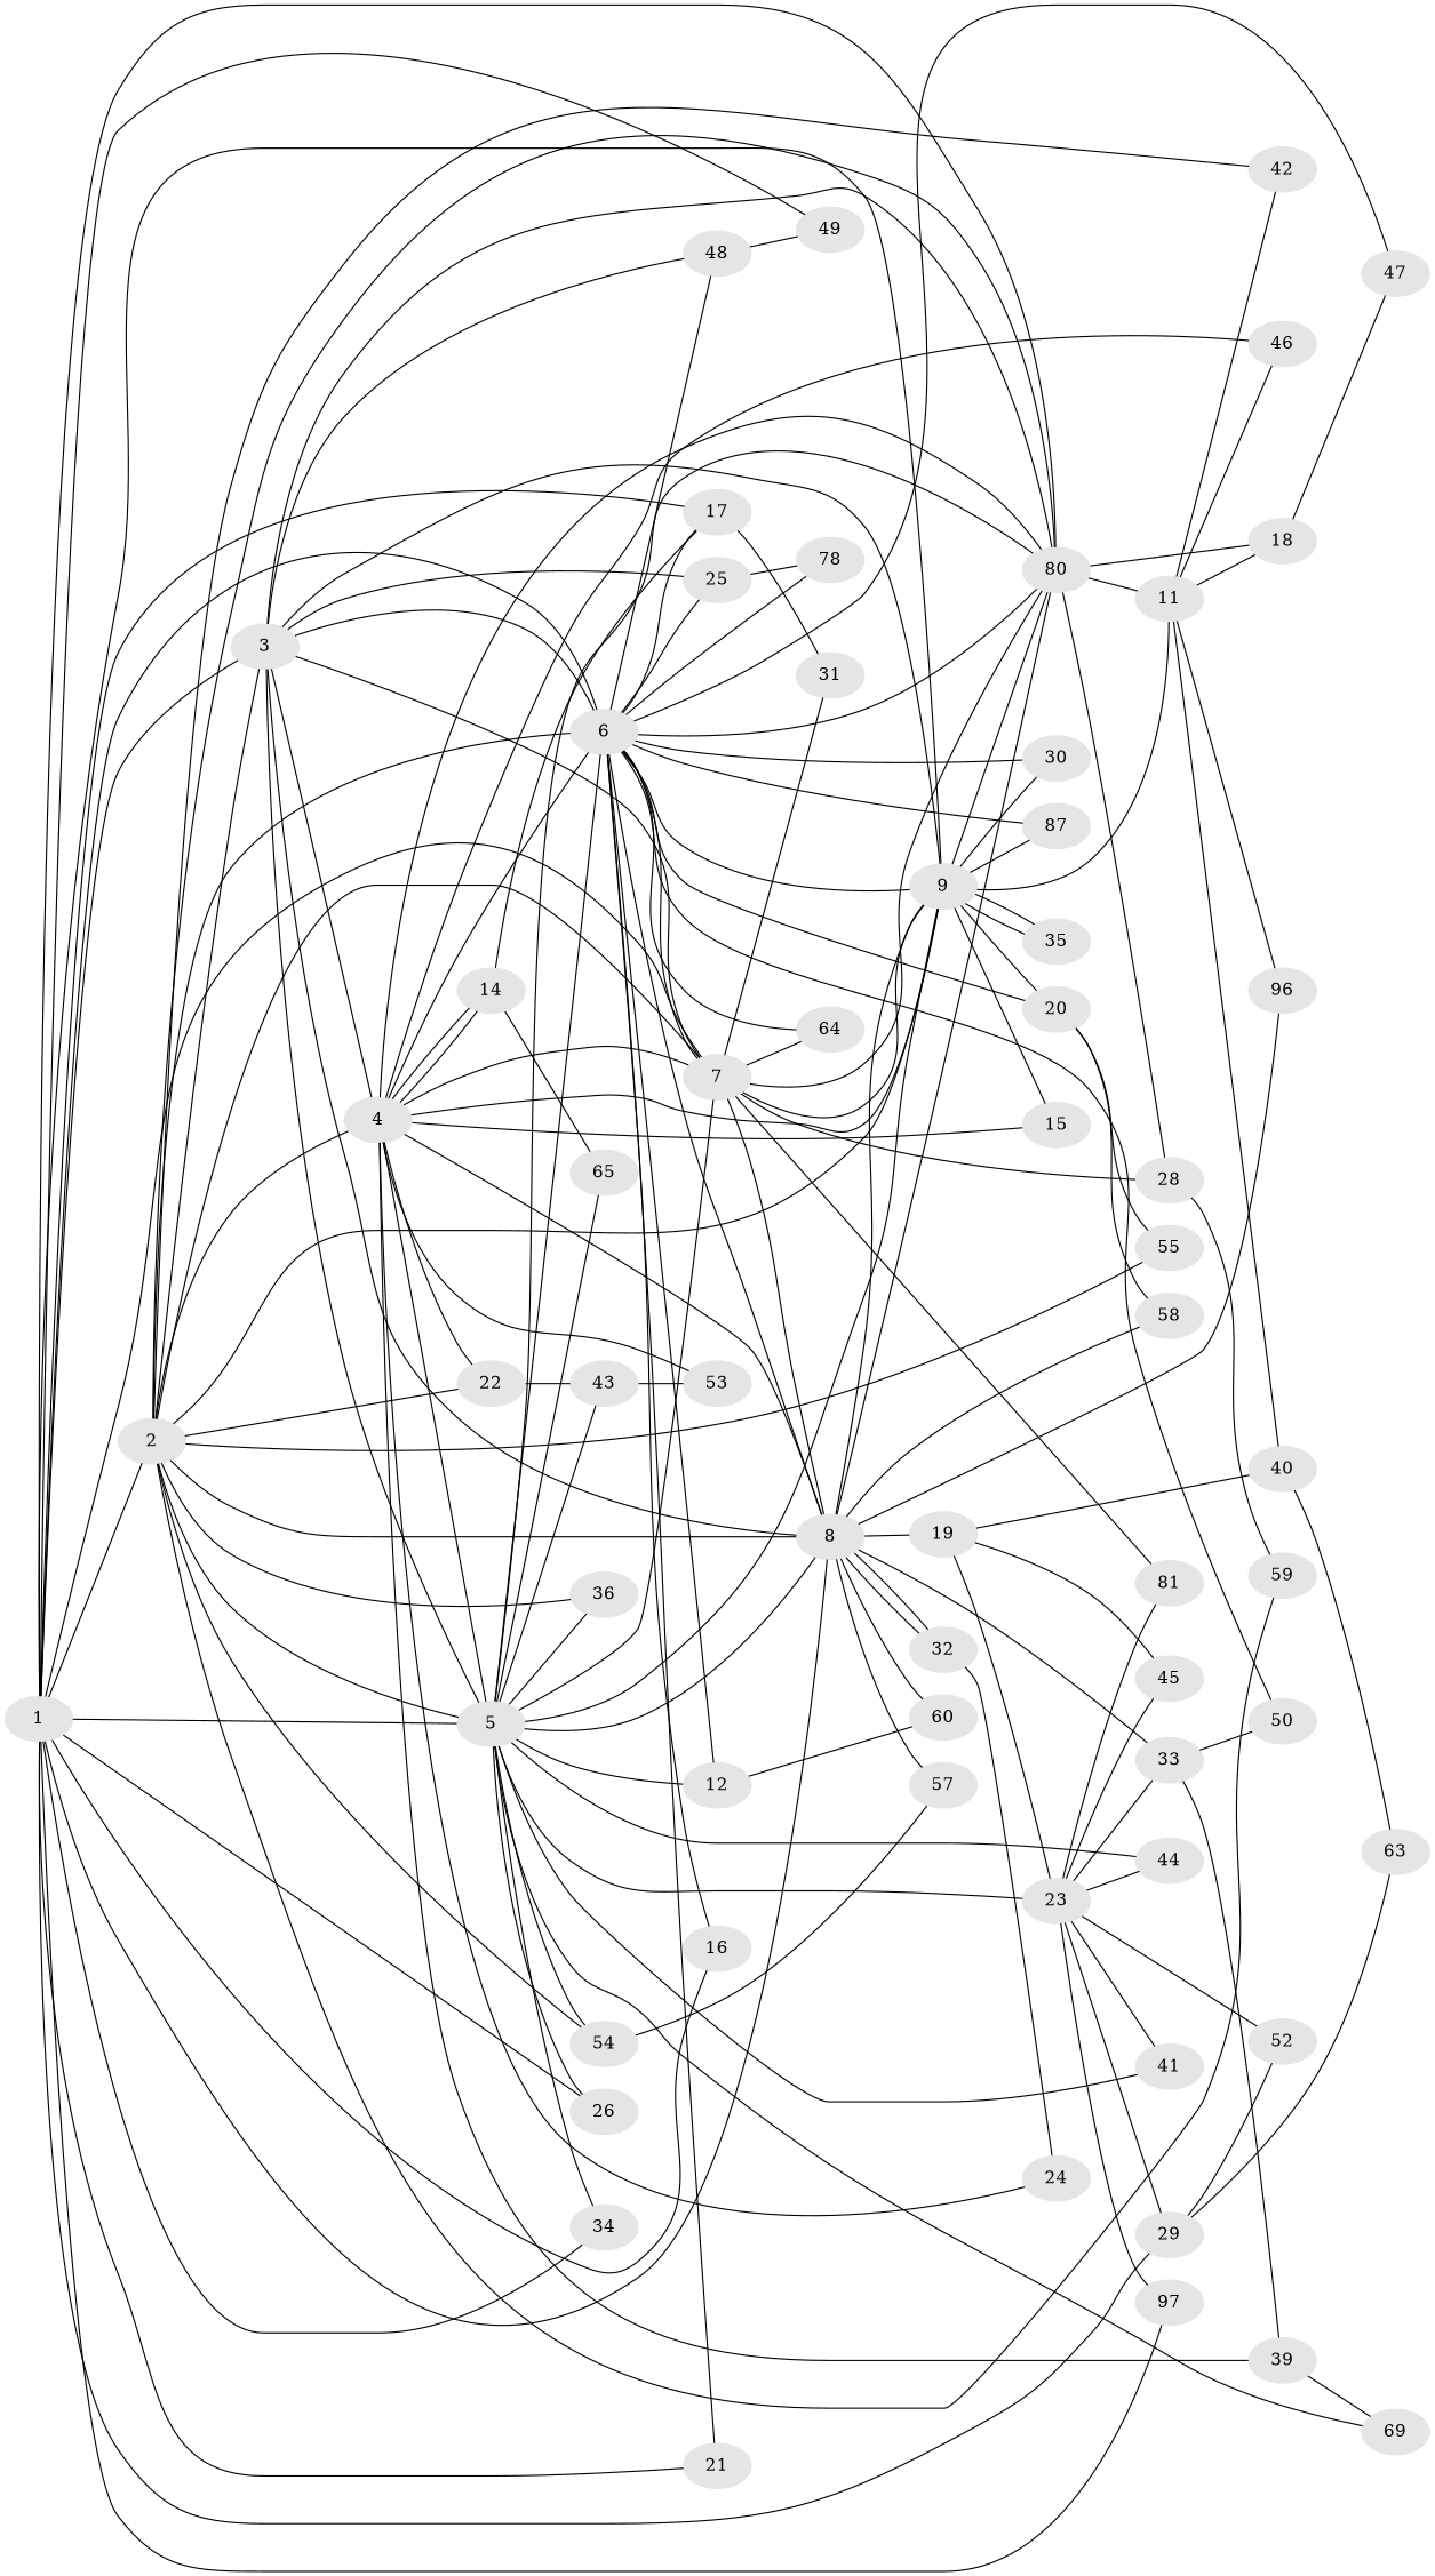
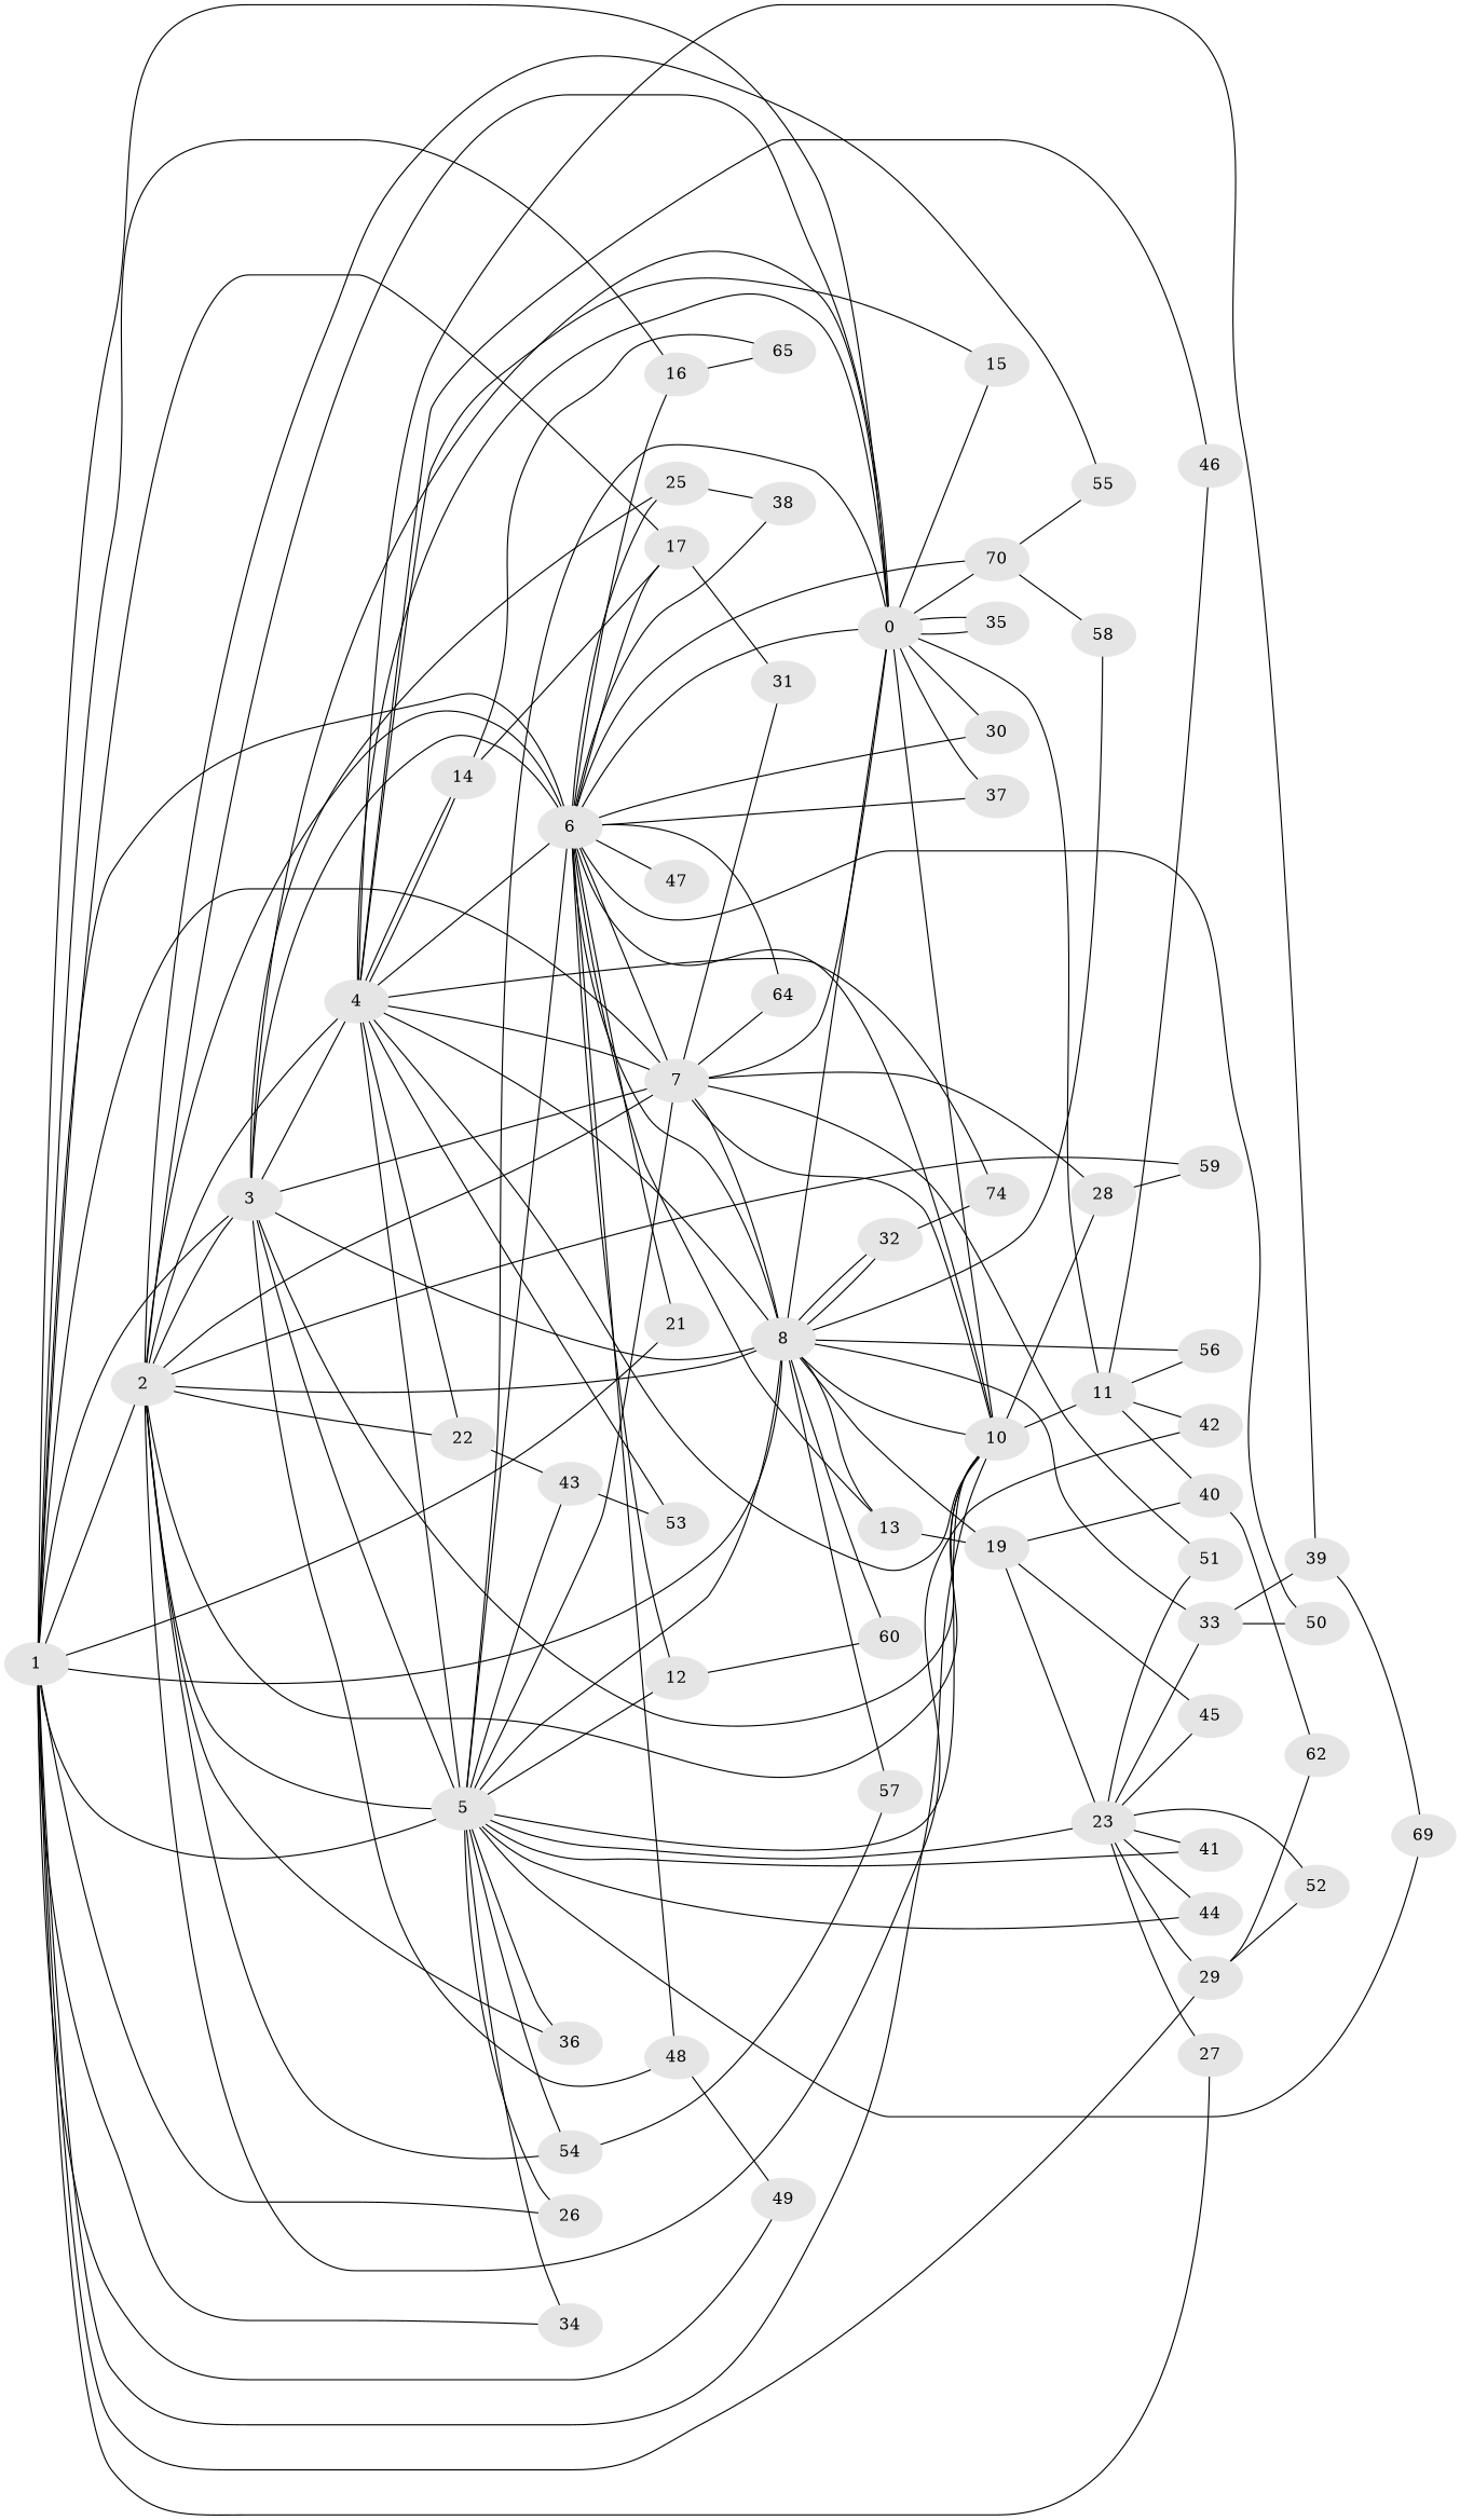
  graph {
    fontname="DejaVu Serif"
    rankdir=LR
    node [color=gray90 fontname="DejaVu Serif" style=filled]
    edge [fontname="DejaVu Serif"]
    1
    2
    3
    5
    6
    7
    8
-   9
-   10 [label=80]
+   9 [label=0]
+   10
    16
    21
    26
-   27 [label=97]
+   27
    29
    34
    49
    17
    4
    22
    36
    42
    54
    55
    59
    25
    48
    14
    15
-   24
+   24 [label=74]
    39
    46
    53
    12
    23
    41
    43
    44
    n38 [label=65]
    n39 [label=69]
-   20
+   13
+   20 [label=70]
    30
-   37 [label=87]
-   38 [label=78]
+   37
+   38
    47
    50
    64
    28
    31
-   51 [label=81]
+   51
    19
    32
    33
-   56 [label=96]
+   56
    57
    58
    60
    11
    35
-   18
    52
-   63
+   63 [label=62]
    45
    40
    1 -- 2
    1 -- 3
    1 -- 5
    1 -- 6
    1 -- 7
    1 -- 8
    1 -- 9
    1 -- 10
    1 -- 16
    1 -- 21
    1 -- 26
    1 -- 27
    1 -- 29
    1 -- 34
    1 -- 49
    1 -- 17
    2 -- 3
    2 -- 5
    2 -- 6
    2 -- 7
    2 -- 8
    2 -- 9
    2 -- 10
    2 -- 4
    2 -- 22
    2 -- 36
    2 -- 42
    2 -- 54
    2 -- 55
    2 -- 59
    3 -- 5
    3 -- 6
    3 -- 7
    3 -- 8
    3 -- 9
    3 -- 10
    3 -- 4
    3 -- 25
    3 -- 48
    5 -- 6
    5 -- 7
    5 -- 8
    5 -- 9
    5 -- 10
    5 -- 26
    5 -- 34
    5 -- 36
    5 -- 54
    5 -- 12
    5 -- 23
    5 -- 41
    5 -- 43
    5 -- 44
-   5 -- n38
+   16 -- n38
    5 -- n39
    6 -- 7
    6 -- 8
    6 -- 9
    6 -- 10
    6 -- 16
    6 -- 21
    6 -- 17
    6 -- 25
    6 -- 48
    6 -- 12
+   6 -- 13
    6 -- 20
    6 -- 30
    6 -- 37
    6 -- 38
    6 -- 47
    6 -- 50
    6 -- 64
    7 -- 8
    7 -- 9
    7 -- 10
    7 -- 64
    7 -- 28
    7 -- 31
    7 -- 51
    8 -- 9
    8 -- 10
+   8 -- 13
    8 -- 19
    8 -- 32
    8 -- 32
    8 -- 33
    8 -- 56
    8 -- 57
    8 -- 58
    8 -- 60
    9 -- 10
    9 -- 15
    9 -- 20
    9 -- 30
    9 -- 37
    9 -- 11
    9 -- 35
    9 -- 35
    10 -- 28
    10 -- 11
-   10 -- 18
    29 -- 52
    29 -- 63
    17 -- 31
    4 -- 5
    4 -- 6
    4 -- 7
    4 -- 8
    4 -- 9
    4 -- 10
    4 -- 22
    4 -- 14
    4 -- 14
    4 -- 15
    4 -- 24
    4 -- 39
    4 -- 46
    4 -- 53
    22 -- 43
    54 -- 57
    25 -- 38
    48 -- 49
    14 -- 17
    14 -- n38
    39 -- n39
    12 -- 60
    23 -- 27
    23 -- 29
    23 -- 41
    23 -- 44
    23 -- 51
    23 -- 33
    23 -- 52
    23 -- 45
    43 -- 53
+   13 -- 19
    20 -- 55
    20 -- 58
    28 -- 59
    19 -- 23
    19 -- 45
    19 -- 40
    32 -- 24
    33 -- 39
    33 -- 50
    11 -- 42
    11 -- 46
    11 -- 56
-   11 -- 18
    11 -- 40
-   18 -- 47
    40 -- 63
  }
